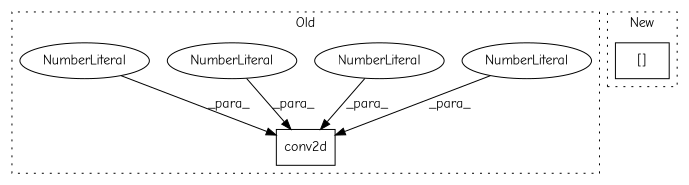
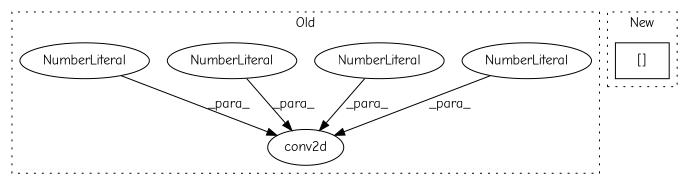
  digraph {
    fontname="Comic Neue"
    node [a=34 l=1 shape=ellipse fontname="Comic Neue"]
    edge [fontname="Comic Neue"]
-   n1 [a=32 l="7,1" label=conv2d s="1681,1725" shape=box]
+   n1 [a=32 l="7,1" label=conv2d s="1681,1725"]
    n2 [label=NumberLiteral s=1724]
    n3 [label=NumberLiteral s=1720]
    n4 [label=NumberLiteral s=1718]
    n5 [label=NumberLiteral s=1722]
    n6 [a=2 l="2,1" label="[]" s="1954,1957" shape=box]
    subgraph cluster_1 {
      label=Old
      style=dotted
      n1
      n2
      n3
      n4
      n5
    }
    subgraph cluster_2 {
      label=New
      style=dotted
      n6
    }
    n2 -> n1 [label=_para_]
    n3 -> n1 [label=_para_]
    n4 -> n1 [label=_para_]
    n5 -> n1 [label=_para_]
  }
